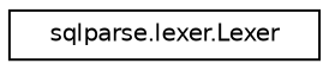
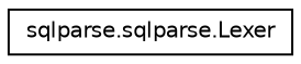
  digraph {
    rankdir=LR
-   n1 [color=black fillcolor=white fontname=Helvetica fontsize=10 height=0.2 label="sqlparse.lexer.Lexer" shape=record style=filled width=0.4]
+   n1 [color=black fillcolor=white fontname=Helvetica fontsize=10 height=0.2 label="sqlparse.sqlparse.Lexer" shape=record style=filled width=0.4]
  }
